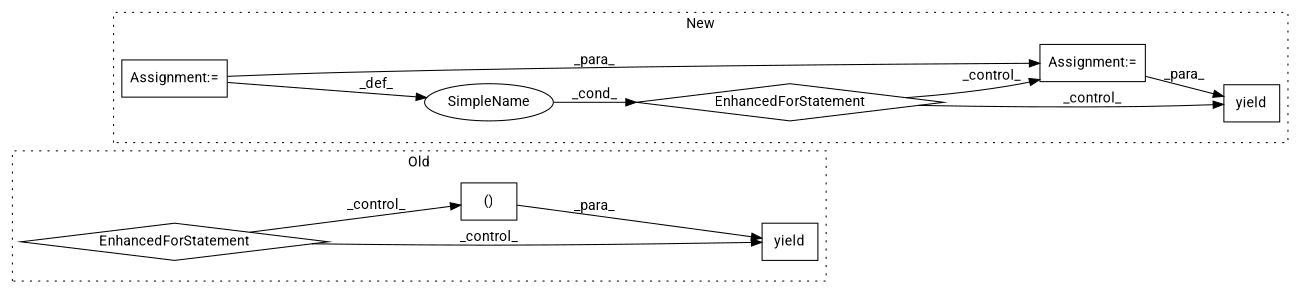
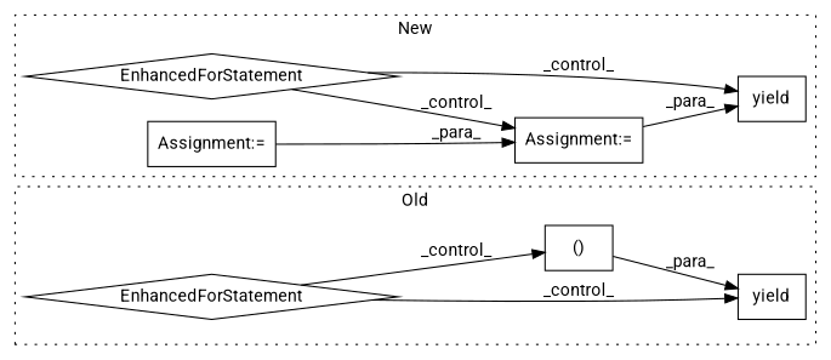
  digraph {
    rankdir=LR
    fontname=Roboto
    node [a=112 l="72,2" s="6312,6419" shape=box fontname=Roboto]
    edge [fontname=Roboto]
    n1 [l=14 label=yield s=6413]
    n2 [a=106 l=58 label="()" s=6427]
    n3 [a=70 l="73,2" label=EnhancedForStatement s="6285,6403" shape=diamond]
    n4 [a=70 label=EnhancedForStatement shape=diamond]
    n5 [a=7 label="Assignment:="]
-   n6 [a=42 l=1 label=SimpleName s=6388 shape=ellipse]
    n7 [l=16 label=yield s=6694]
    n8 [a=7 l=1 label="Assignment:=" s=6637]
    subgraph cluster_1 {
      label=Old
      style=dotted
      n1
      n2
      n3
    }
    subgraph cluster_2 {
      label=New
      style=dotted
      n4
      n5
-     n6
      n7
      n8
    }
    n2 -> n1 [label=_para_]
    n3 -> n1 [label=_control_]
    n3 -> n2 [label=_control_]
    n4 -> n7 [label=_control_]
    n4 -> n8 [label=_control_]
-   n5 -> n6 [label=_def_]
    n5 -> n8 [label=_para_]
-   n6 -> n4 [label=_cond_]
    n8 -> n7 [label=_para_]
  }
